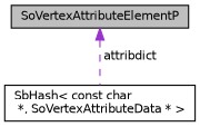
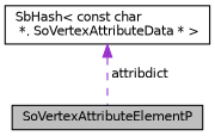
  digraph {
    node [color=black fontname=Helvetica fontsize=10 shape=record style=filled]
    n1 [fillcolor=grey75 fontcolor=black height=0.2 label=SoVertexAttributeElementP width=0.4]
    n2 [fillcolor=white height=0.2 label="SbHash\< const char\l *, SoVertexAttributeData * \>" width=0.4]
-   n1 -> n2 [color=darkorchid3 dir=back fontname=Helvetica fontsize=10 label=" attribdict" labelfontname=Helvetica labelfontsize=10 style=dashed]
+   n2 -> n1 [color=darkorchid3 dir=back fontname=Helvetica fontsize=10 label=" attribdict" labelfontname=Helvetica labelfontsize=10 style=dashed]
  }
